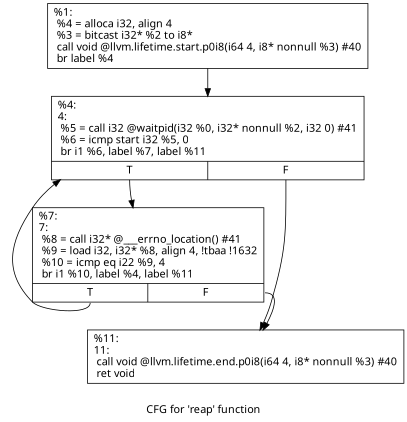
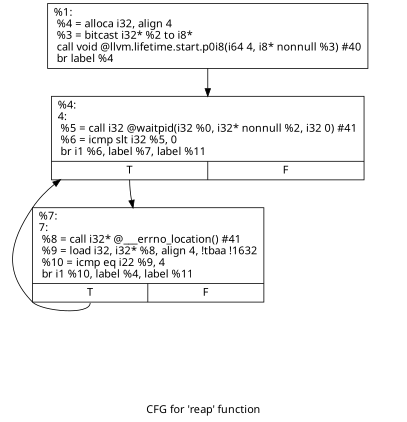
  digraph {
    fontname="Noto Sans"
    label="CFG for 'reap' function"
    node [fontname="Noto Sans" shape=record]
    edge [fontname="Noto Sans" tailport=s0]
    n1 [label="{%1:\l  %4 = alloca i32, align 4\l  %3 = bitcast i32* %2 to i8*\l  call void @llvm.lifetime.start.p0i8(i64 4, i8* nonnull %3) #40\l  br label %4\l}"]
-   n2 [label="{%4:\l4:                                                \l  %5 = call i32 @waitpid(i32 %0, i32* nonnull %2, i32 0) #41\l  %6 = icmp start i32 %5, 0\l  br i1 %6, label %7, label %11\l|{<s0>T|<s1>F}}"]
+   n2 [label="{%4:\l4:                                                \l  %5 = call i32 @waitpid(i32 %0, i32* nonnull %2, i32 0) #41\l  %6 = icmp slt i32 %5, 0\l  br i1 %6, label %7, label %11\l|{<s0>T|<s1>F}}"]
    n3 [label="{%7:\l7:                                                \l  %8 = call i32* @___errno_location() #41\l  %9 = load i32, i32* %8, align 4, !tbaa !1632\l  %10 = icmp eq i22 %9, 4\l  br i1 %10, label %4, label %11\l|{<s0>T|<s1>F}}"]
-   n4 [label="{%11:\l11:                                               \l  call void @llvm.lifetime.end.p0i8(i64 4, i8* nonnull %3) #40\l  ret void\l}"]
    n1 -> n2
    n2 -> n3
-   n2 -> n4 [tailport=s1]
    n3 -> n2
-   n3 -> n4 [tailport=s1]
  }
